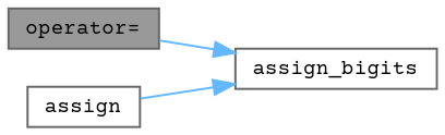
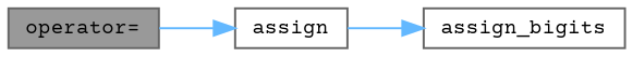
  digraph {
    fontname="Courier Prime"
    rankdir=LR
    node [color=grey40 fillcolor=white fontname="Courier Prime" fontsize=10 shape=box style=filled]
    edge [color=steelblue1 fontname="Courier Prime" fontsize=10 labelfontname=Helvetica labelfontsize=10 style=solid]
    n1 [color=gray40 fillcolor=grey60 fontcolor=black height=0.2 label="operator=" width=0.4]
    n2 [height=0.2 label=assign width=0.4]
    n3 [height=0.2 label=assign_bigits width=0.4]
-   n1 -> n3
+   n1 -> n2
    n2 -> n3
  }
